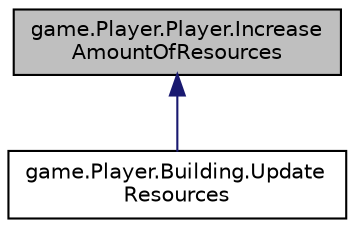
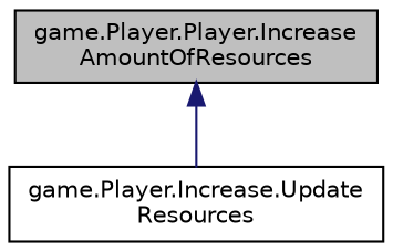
  digraph {
    rankdir=TB
    node [color=black fontname=Helvetica fontsize=10 shape=record style=filled]
    n1 [fillcolor=grey75 fontcolor=black height=0.2 label="game.Player.Player.Increase\lAmountOfResources" width=0.4]
-   n2 [fillcolor=white height=0.2 label="game.Player.Building.Update\lResources" width=0.4]
+   n2 [fillcolor=white height=0.2 label="game.Player.Increase.Update\lResources" width=0.4]
    n1 -> n2 [color=midnightblue dir=back fontname=Helvetica fontsize=10 labelfontname=Helvetica labelfontsize=10 style=solid]
  }
